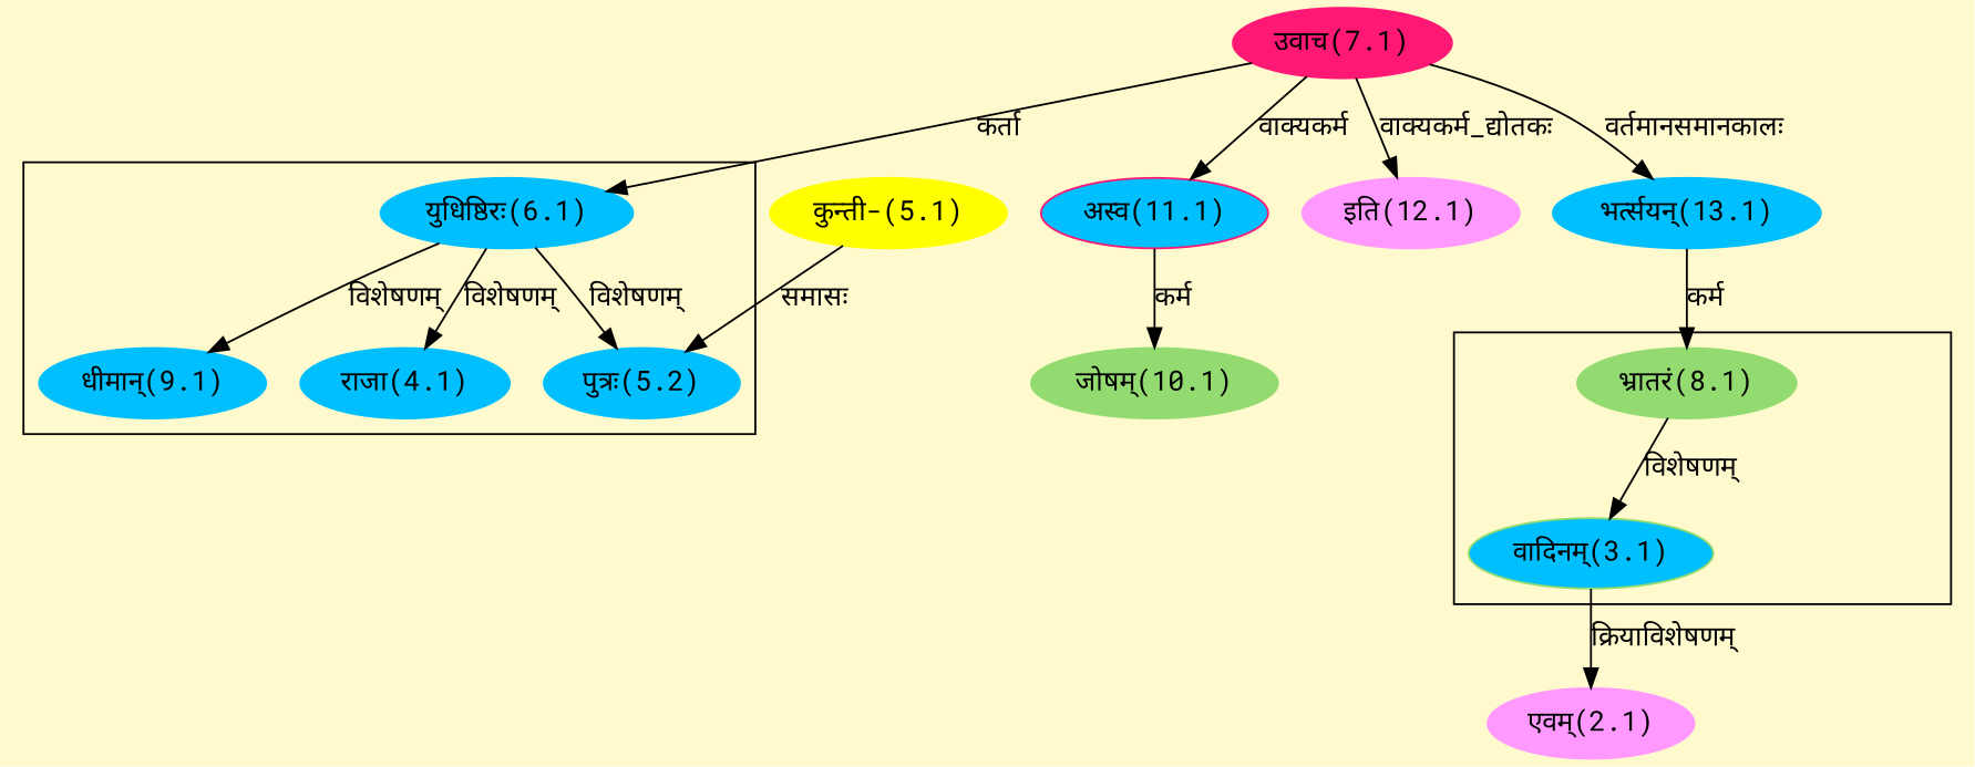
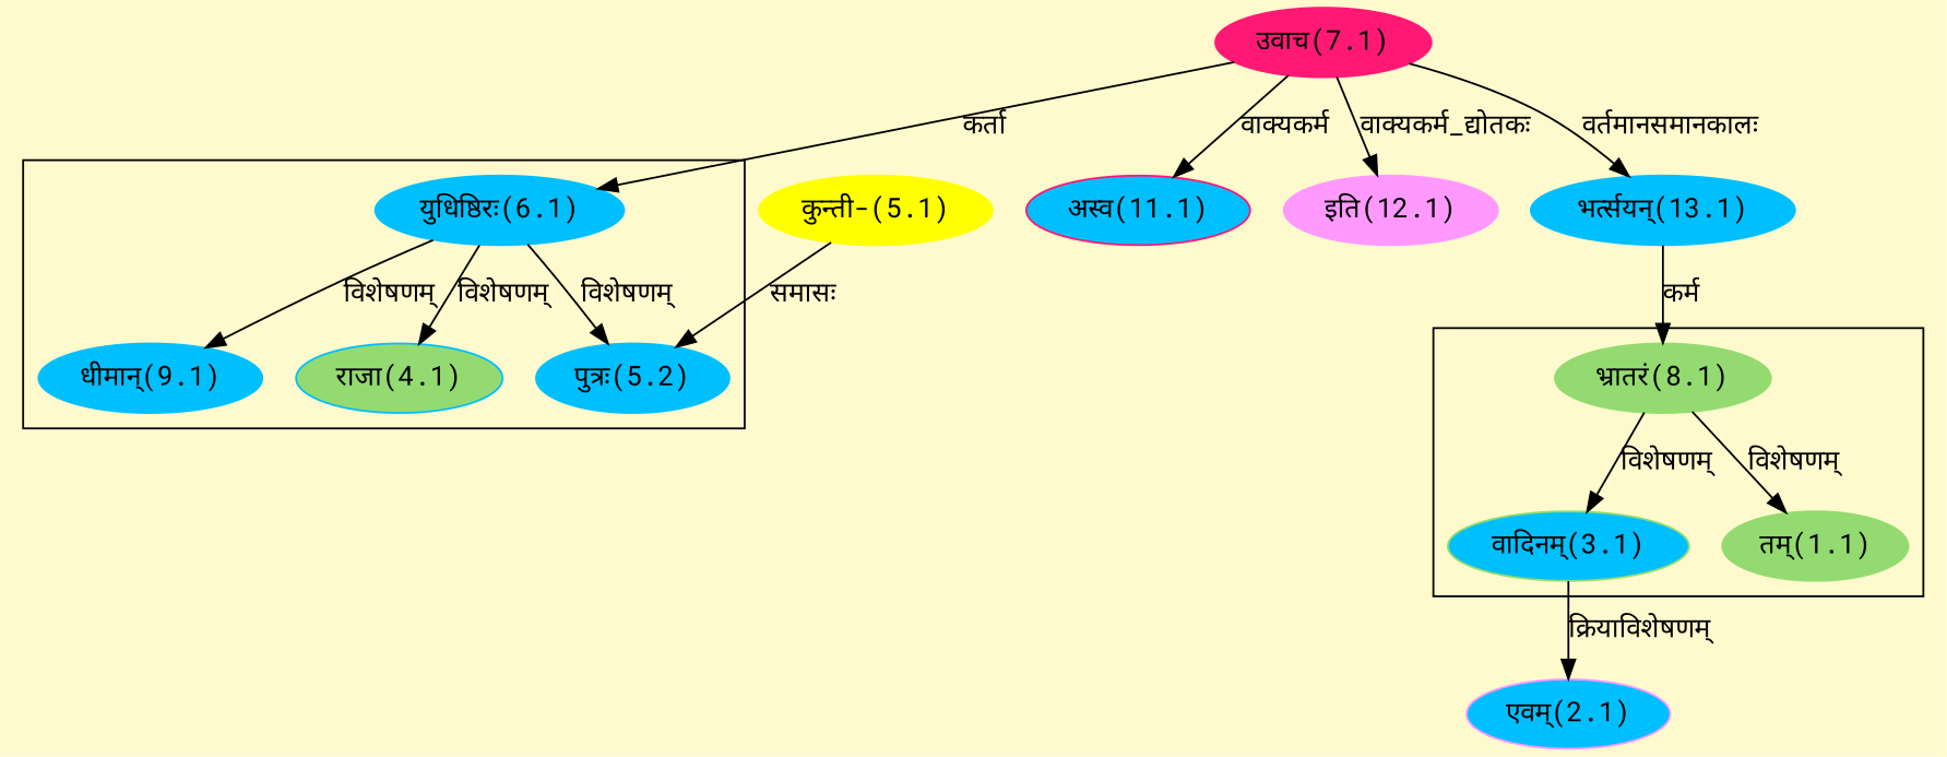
  digraph {
    bgcolor=lemonchiffon1
    compound=true
    fontname="Roboto Mono"
    rankdir=BT
    node [color="#00BFFF" fontname="Roboto Mono" style=filled]
    edge [dir=back fontname="Roboto Mono"]
+   n1 [color="#93DB70" label="तम्(1.1)"]
    n2 [color="#93DB70" label="भ्रातरं(8.1)"]
    n3 [color="#93DB70" fillcolor="#00BFFF" label="वादिनम्(3.1)"]
-   n4 [label="राजा(4.1)"]
+   n4 [label="राजा(4.1)" fillcolor="#93DB70"]
    n5 [label="युधिष्ठिरः(6.1)"]
    n6 [label="पुत्रः(5.2)"]
    n7 [label="धीमान्(9.1)"]
    n8 [label="भर्त्सयन्(13.1)"]
    n9 [color="#FF1975" label="उवाच(7.1)"]
    n10 [color="#FFFF00" label="कुन्ती-(5.1)"]
-   n11 [color="#FF99FF" label="एवम्(2.1)"]
-   n12 [color="#93DB70" label="जोषम्(10.1)"]
+   n11 [color="#FF99FF" label="एवम्(2.1)" fillcolor="#00BFFF"]
    n13 [color="#FF1975" fillcolor="#00BFFF" label="अस्व(11.1)"]
    n14 [color="#FF99FF" label="इति(12.1)"]
    subgraph cluster_1 {
+     n1
      n2
      n3
    }
    subgraph cluster_2 {
      n4
      n5
      n6
      n7
    }
+   n1 -> n2 [label="विशेषणम्"]
    n2 -> n8 [label="कर्म"]
    n3 -> n2 [label="विशेषणम्"]
    n4 -> n5 [label="विशेषणम्"]
    n5 -> n9 [label="कर्ता"]
    n6 -> n5 [label="विशेषणम्"]
    n6 -> n10 [label="समासः"]
    n7 -> n5 [label="विशेषणम्"]
    n8 -> n9 [label="वर्तमानसमानकालः"]
    n11 -> n3 [label="क्रियाविशेषणम्"]
-   n12 -> n13 [label="कर्म"]
    n13 -> n9 [label="वाक्यकर्म"]
    n14 -> n9 [label="वाक्यकर्म_द्योतकः"]
  }
